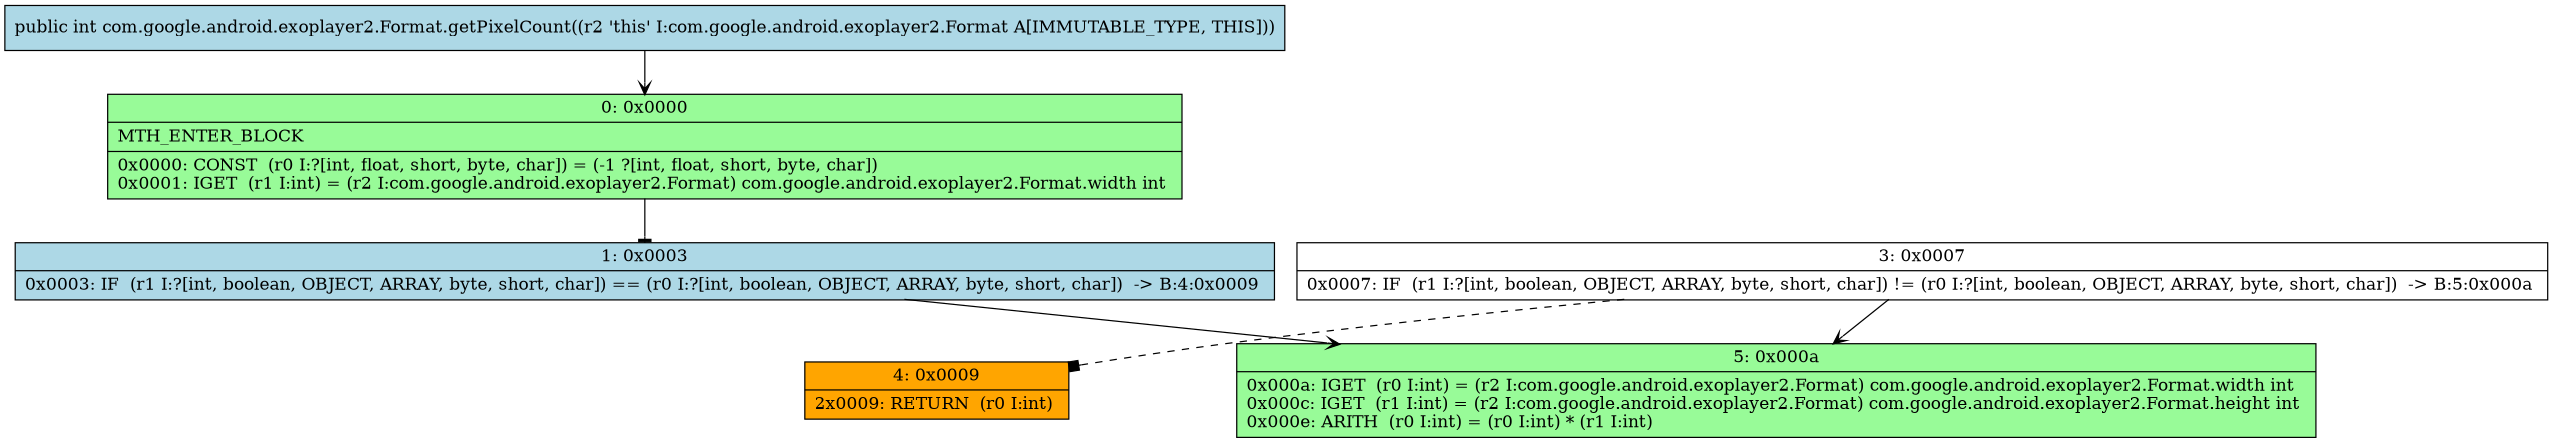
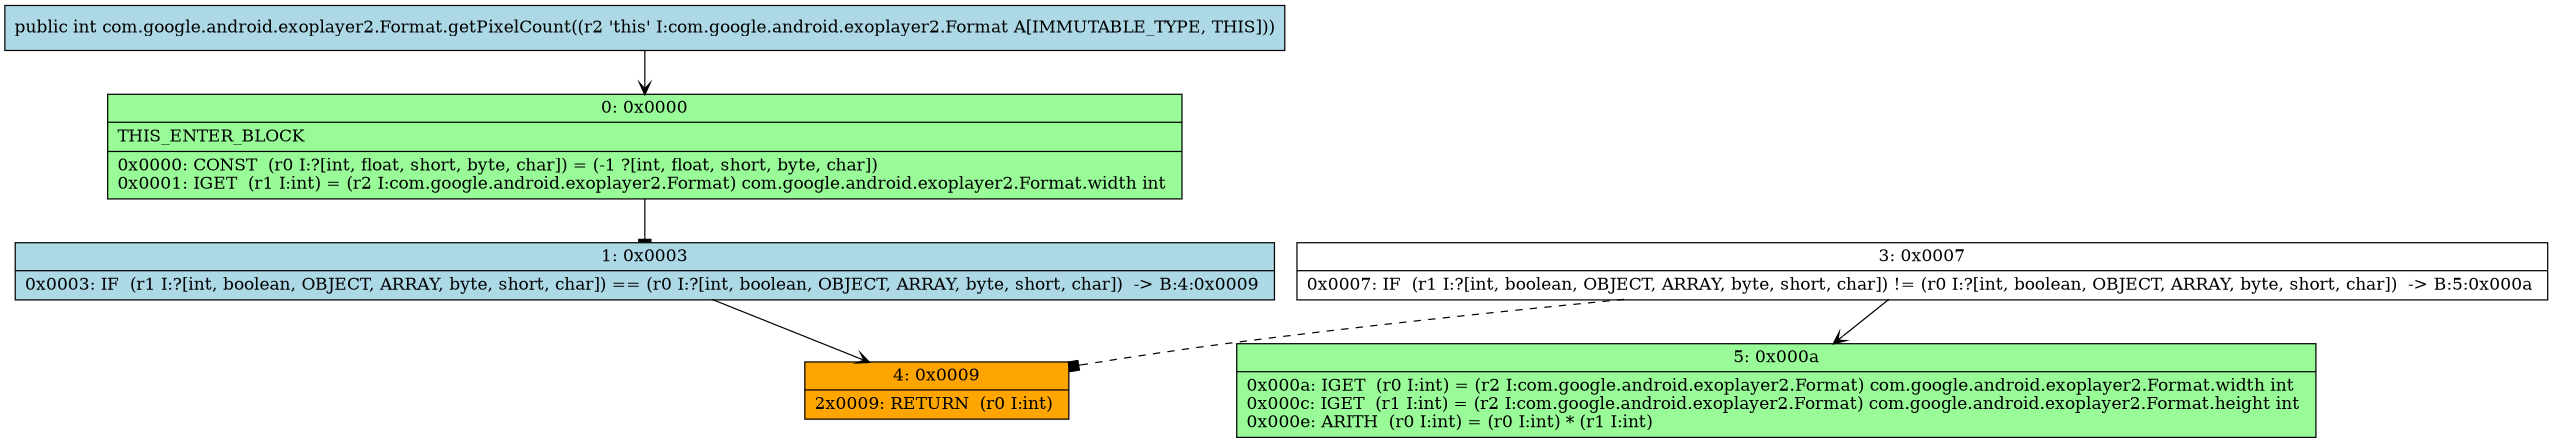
  digraph {
    node [fillcolor=palegreen shape=record style=filled]
    edge [arrowhead=vee]
-   n1 [label="{0\:\ 0x0000|MTH_ENTER_BLOCK\l|0x0000: CONST  (r0 I:?[int, float, short, byte, char]) = (\-1 ?[int, float, short, byte, char]) \l0x0001: IGET  (r1 I:int) = (r2 I:com.google.android.exoplayer2.Format) com.google.android.exoplayer2.Format.width int \l}"]
+   n1 [label="{0\:\ 0x0000|THIS_ENTER_BLOCK\l|0x0000: CONST  (r0 I:?[int, float, short, byte, char]) = (\-1 ?[int, float, short, byte, char]) \l0x0001: IGET  (r1 I:int) = (r2 I:com.google.android.exoplayer2.Format) com.google.android.exoplayer2.Format.width int \l}"]
    n2 [fillcolor=lightblue label="{1\:\ 0x0003|0x0003: IF  (r1 I:?[int, boolean, OBJECT, ARRAY, byte, short, char]) == (r0 I:?[int, boolean, OBJECT, ARRAY, byte, short, char])  \-\> B:4:0x0009 \l}"]
    n3 [fillcolor=orange label="{4\:\ 0x0009|2x0009: RETURN  (r0 I:int) \l}"]
    n4 [fillcolor=white label="{3\:\ 0x0007|0x0007: IF  (r1 I:?[int, boolean, OBJECT, ARRAY, byte, short, char]) != (r0 I:?[int, boolean, OBJECT, ARRAY, byte, short, char])  \-\> B:5:0x000a \l}"]
    n5 [label="{5\:\ 0x000a|0x000a: IGET  (r0 I:int) = (r2 I:com.google.android.exoplayer2.Format) com.google.android.exoplayer2.Format.width int \l0x000c: IGET  (r1 I:int) = (r2 I:com.google.android.exoplayer2.Format) com.google.android.exoplayer2.Format.height int \l0x000e: ARITH  (r0 I:int) = (r0 I:int) * (r1 I:int) \l}"]
    n6 [fillcolor=lightblue label="{public int com.google.android.exoplayer2.Format.getPixelCount((r2 'this' I:com.google.android.exoplayer2.Format A[IMMUTABLE_TYPE, THIS])) }"]
    n1 -> n2 [arrowhead=tee]
-   n2 -> n5
+   n2 -> n3
    n4 -> n3 [arrowhead=box style=dashed]
    n4 -> n5
    n6 -> n1
  }
